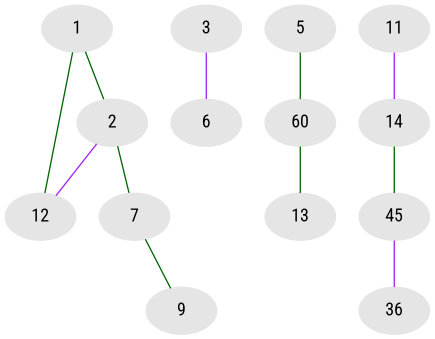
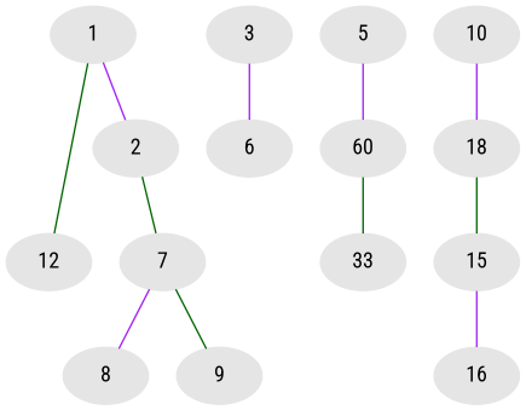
  graph {
    fontname="Roboto Condensed"
    node [color=gray90 fontname="Roboto Condensed" style=filled]
    edge [color=purple fontname="Roboto Condensed" weight=1.0]
    1
    2
    12
    7
    3
    6
+   8
    9
    n9 [label=60]
    5
-   11
-   14
-   13
-   15 [label=45]
-   16 [label=36]
-   1 -- 2 [color=darkgreen]
+   11 [label=10]
+   14 [label=18]
+   13 [label=33]
+   15
+   16
+   1 -- 2
    1 -- 12 [color=darkgreen]
-   2 -- 12
    2 -- 7 [color=darkgreen]
+   7 -- 8
    7 -- 9 [color=darkgreen]
    3 -- 6
    n9 -- 13 [color=darkgreen]
-   5 -- n9 [color=darkgreen]
+   5 -- n9
    11 -- 14
    14 -- 15 [color=darkgreen]
    15 -- 16
  }
